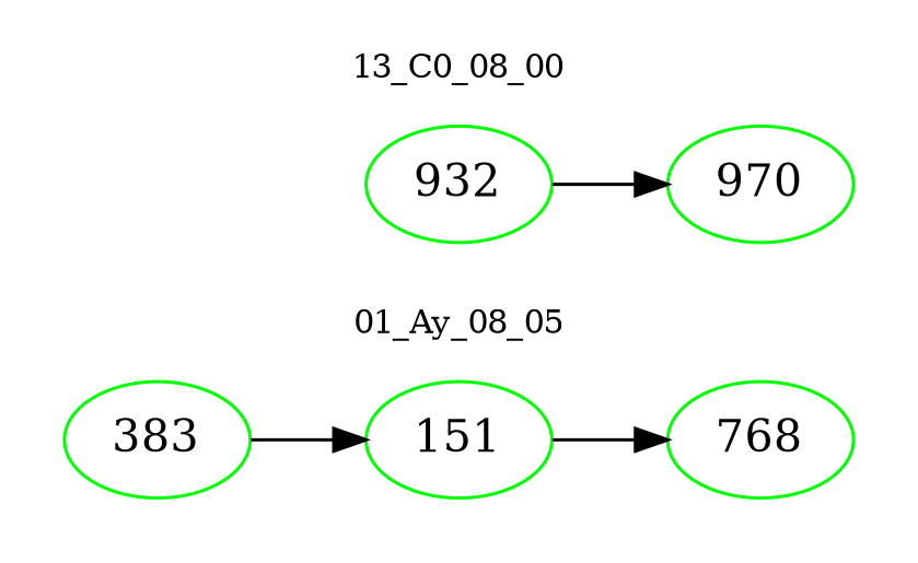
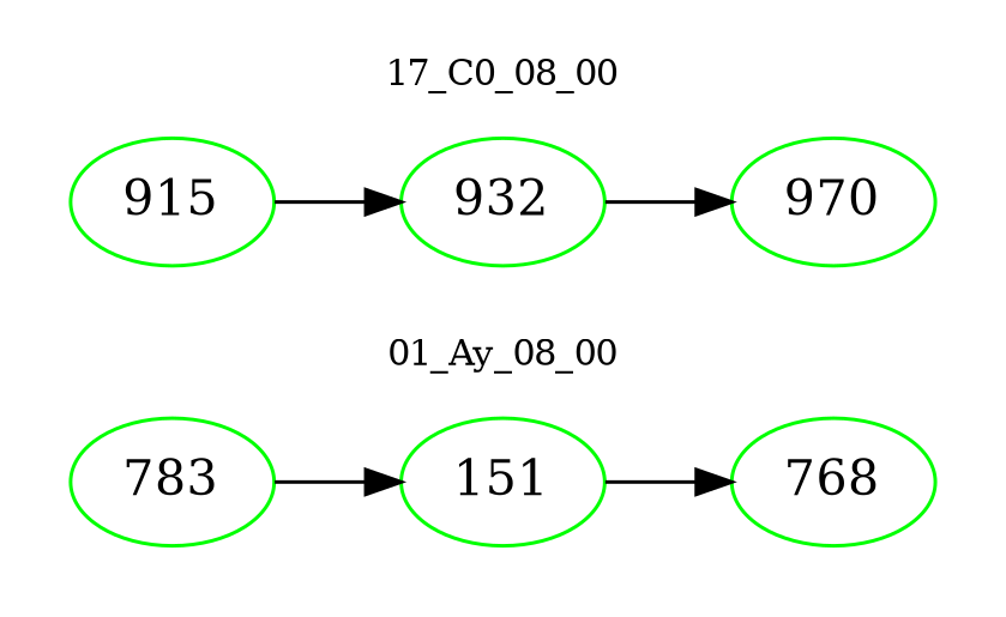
  digraph {
    rankdir=LR
    node [color=green]
    edge [color=black]
-   n1 [label=383]
+   n1 [label=783]
    n2 [label=151]
    n3 [label=768]
+   n4 [label=915]
    n5 [label=932]
    n6 [label=970]
    subgraph cluster_1 {
      color=white
      fontsize=10
-     label="01_Ay_08_05"
+     label="01_Ay_08_00"
      n1
      n2
      n3
    }
    subgraph cluster_2 {
      color=white
      fontsize=10
-     label="13_C0_08_00"
+     label="17_C0_08_00"
+     n4
      n5
      n6
    }
    n1 -> n2
    n2 -> n3
+   n4 -> n5
    n5 -> n6
  }
